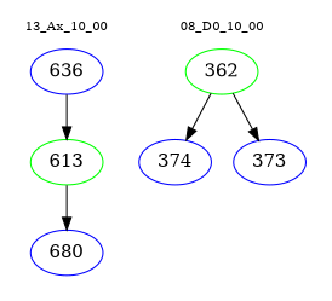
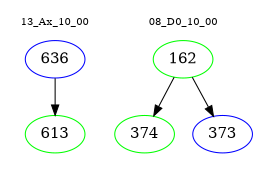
  digraph {
    node [color=blue]
    edge [color=black]
    n1 [label=636]
    n2 [color=green label=613]
-   n3 [label=680]
-   n4 [label=374]
-   n5 [color=green label=362]
+   n4 [color=green label=374]
+   n5 [color=green label=162]
    n6 [label=373]
    subgraph cluster_1 {
      color=white
      fontsize=10
      label="13_Ax_10_00"
      n1
      n2
-     n3
    }
    subgraph cluster_2 {
      color=white
      fontsize=10
      label="08_D0_10_00"
      n4
      n5
      n6
    }
    n1 -> n2
-   n2 -> n3
    n5 -> n4
    n5 -> n6
  }
